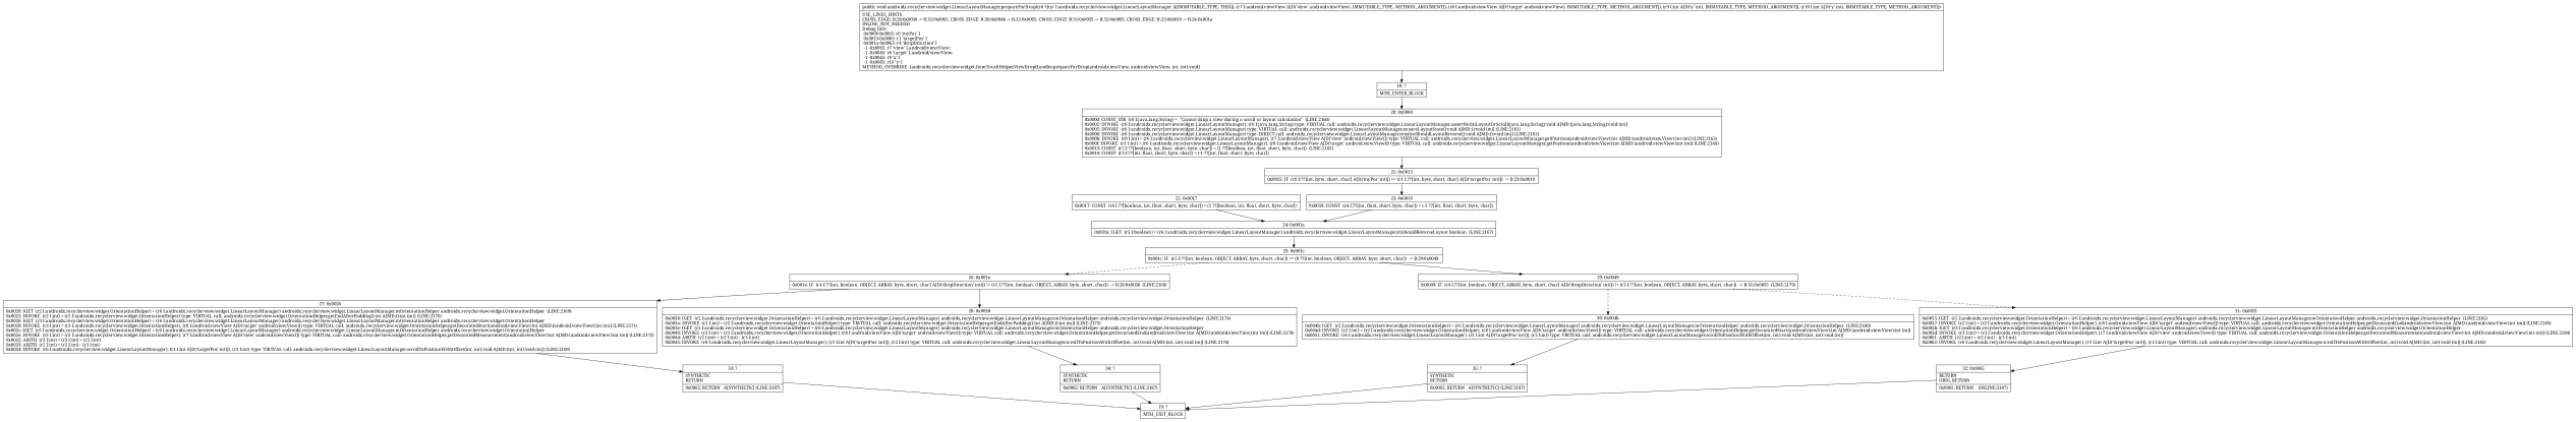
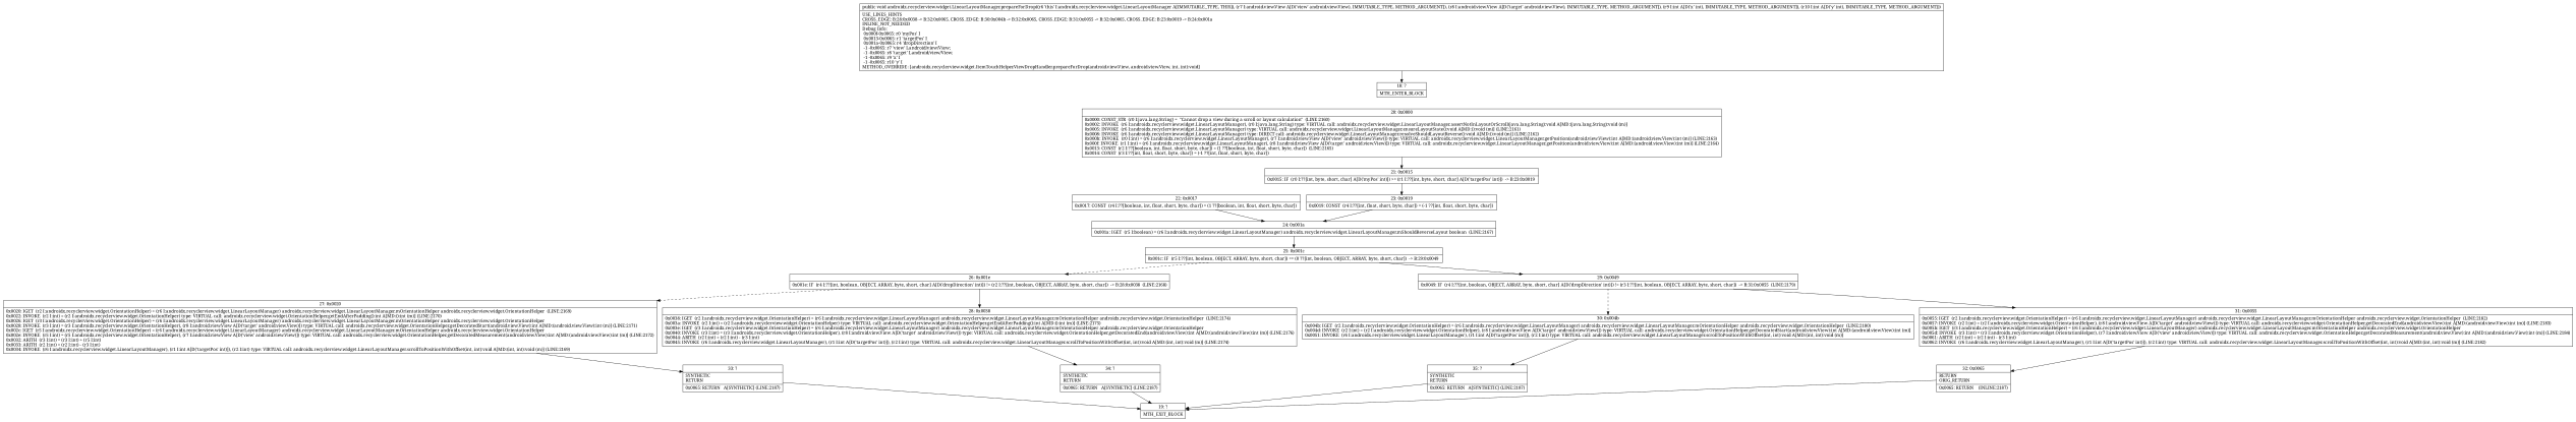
  digraph {
    fontname="Noto Serif"
    node [fontname="Noto Serif" shape=record]
    edge [fontname="Noto Serif"]
    n1 [label="{18\:\ ?|MTH_ENTER_BLOCK\l}"]
    n2 [label="{20\:\ 0x0000|0x0000: CONST_STR  (r0 I:java.lang.String) =  \"Cannot drop a view during a scroll or layout calculation\"  (LINE:2160)\l0x0002: INVOKE  (r6 I:androidx.recyclerview.widget.LinearLayoutManager), (r0 I:java.lang.String) type: VIRTUAL call: androidx.recyclerview.widget.LinearLayoutManager.assertNotInLayoutOrScroll(java.lang.String):void A[MD:(java.lang.String):void (m)]\l0x0005: INVOKE  (r6 I:androidx.recyclerview.widget.LinearLayoutManager) type: VIRTUAL call: androidx.recyclerview.widget.LinearLayoutManager.ensureLayoutState():void A[MD:():void (m)] (LINE:2161)\l0x0008: INVOKE  (r6 I:androidx.recyclerview.widget.LinearLayoutManager) type: DIRECT call: androidx.recyclerview.widget.LinearLayoutManager.resolveShouldLayoutReverse():void A[MD:():void (m)] (LINE:2162)\l0x000b: INVOKE  (r0 I:int) = (r6 I:androidx.recyclerview.widget.LinearLayoutManager), (r7 I:android.view.View A[D('view' android.view.View)]) type: VIRTUAL call: androidx.recyclerview.widget.LinearLayoutManager.getPosition(android.view.View):int A[MD:(android.view.View):int (m)] (LINE:2163)\l0x000f: INVOKE  (r1 I:int) = (r6 I:androidx.recyclerview.widget.LinearLayoutManager), (r8 I:android.view.View A[D('target' android.view.View)]) type: VIRTUAL call: androidx.recyclerview.widget.LinearLayoutManager.getPosition(android.view.View):int A[MD:(android.view.View):int (m)] (LINE:2164)\l0x0013: CONST  (r2 I:??[boolean, int, float, short, byte, char]) = (1 ??[boolean, int, float, short, byte, char])  (LINE:2165)\l0x0014: CONST  (r3 I:??[int, float, short, byte, char]) = (\-1 ??[int, float, short, byte, char]) \l}"]
    n3 [label="{21\:\ 0x0015|0x0015: IF  (r0 I:??[int, byte, short, char] A[D('myPos' int)]) \>= (r1 I:??[int, byte, short, char] A[D('targetPos' int)])  \-\> B:23:0x0019 \l}"]
    n4 [label="{23\:\ 0x0019|0x0019: CONST  (r4 I:??[int, float, short, byte, char]) = (\-1 ??[int, float, short, byte, char]) \l}"]
    n5 [label="{22\:\ 0x0017|0x0017: CONST  (r4 I:??[boolean, int, float, short, byte, char]) = (1 ??[boolean, int, float, short, byte, char]) \l}"]
    n6 [label="{24\:\ 0x001a|0x001a: IGET  (r5 I:boolean) = (r6 I:androidx.recyclerview.widget.LinearLayoutManager) androidx.recyclerview.widget.LinearLayoutManager.mShouldReverseLayout boolean  (LINE:2167)\l}"]
    n7 [label="{25\:\ 0x001c|0x001c: IF  (r5 I:??[int, boolean, OBJECT, ARRAY, byte, short, char]) == (0 ??[int, boolean, OBJECT, ARRAY, byte, short, char])  \-\> B:29:0x0049 \l}"]
    n8 [label="{26\:\ 0x001e|0x001e: IF  (r4 I:??[int, boolean, OBJECT, ARRAY, byte, short, char] A[D('dropDirection' int)]) != (r2 I:??[int, boolean, OBJECT, ARRAY, byte, short, char])  \-\> B:28:0x0038  (LINE:2168)\l}"]
    n9 [label="{29\:\ 0x0049|0x0049: IF  (r4 I:??[int, boolean, OBJECT, ARRAY, byte, short, char] A[D('dropDirection' int)]) != (r3 I:??[int, boolean, OBJECT, ARRAY, byte, short, char])  \-\> B:31:0x0055  (LINE:2179)\l}"]
    n10 [label="{27\:\ 0x0020|0x0020: IGET  (r2 I:androidx.recyclerview.widget.OrientationHelper) = (r6 I:androidx.recyclerview.widget.LinearLayoutManager) androidx.recyclerview.widget.LinearLayoutManager.mOrientationHelper androidx.recyclerview.widget.OrientationHelper  (LINE:2169)\l0x0022: INVOKE  (r2 I:int) = (r2 I:androidx.recyclerview.widget.OrientationHelper) type: VIRTUAL call: androidx.recyclerview.widget.OrientationHelper.getEndAfterPadding():int A[MD:():int (m)] (LINE:2170)\l0x0026: IGET  (r3 I:androidx.recyclerview.widget.OrientationHelper) = (r6 I:androidx.recyclerview.widget.LinearLayoutManager) androidx.recyclerview.widget.LinearLayoutManager.mOrientationHelper androidx.recyclerview.widget.OrientationHelper \l0x0028: INVOKE  (r3 I:int) = (r3 I:androidx.recyclerview.widget.OrientationHelper), (r8 I:android.view.View A[D('target' android.view.View)]) type: VIRTUAL call: androidx.recyclerview.widget.OrientationHelper.getDecoratedStart(android.view.View):int A[MD:(android.view.View):int (m)] (LINE:2171)\l0x002c: IGET  (r5 I:androidx.recyclerview.widget.OrientationHelper) = (r6 I:androidx.recyclerview.widget.LinearLayoutManager) androidx.recyclerview.widget.LinearLayoutManager.mOrientationHelper androidx.recyclerview.widget.OrientationHelper \l0x002e: INVOKE  (r5 I:int) = (r5 I:androidx.recyclerview.widget.OrientationHelper), (r7 I:android.view.View A[D('view' android.view.View)]) type: VIRTUAL call: androidx.recyclerview.widget.OrientationHelper.getDecoratedMeasurement(android.view.View):int A[MD:(android.view.View):int (m)] (LINE:2172)\l0x0032: ARITH  (r3 I:int) = (r3 I:int) + (r5 I:int) \l0x0033: ARITH  (r2 I:int) = (r2 I:int) \- (r3 I:int) \l0x0034: INVOKE  (r6 I:androidx.recyclerview.widget.LinearLayoutManager), (r1 I:int A[D('targetPos' int)]), (r2 I:int) type: VIRTUAL call: androidx.recyclerview.widget.LinearLayoutManager.scrollToPositionWithOffset(int, int):void A[MD:(int, int):void (m)] (LINE:2169)\l}"]
    n11 [label="{28\:\ 0x0038|0x0038: IGET  (r2 I:androidx.recyclerview.widget.OrientationHelper) = (r6 I:androidx.recyclerview.widget.LinearLayoutManager) androidx.recyclerview.widget.LinearLayoutManager.mOrientationHelper androidx.recyclerview.widget.OrientationHelper  (LINE:2174)\l0x003a: INVOKE  (r2 I:int) = (r2 I:androidx.recyclerview.widget.OrientationHelper) type: VIRTUAL call: androidx.recyclerview.widget.OrientationHelper.getEndAfterPadding():int A[MD:():int (m)] (LINE:2175)\l0x003e: IGET  (r3 I:androidx.recyclerview.widget.OrientationHelper) = (r6 I:androidx.recyclerview.widget.LinearLayoutManager) androidx.recyclerview.widget.LinearLayoutManager.mOrientationHelper androidx.recyclerview.widget.OrientationHelper \l0x0040: INVOKE  (r3 I:int) = (r3 I:androidx.recyclerview.widget.OrientationHelper), (r8 I:android.view.View A[D('target' android.view.View)]) type: VIRTUAL call: androidx.recyclerview.widget.OrientationHelper.getDecoratedEnd(android.view.View):int A[MD:(android.view.View):int (m)] (LINE:2176)\l0x0044: ARITH  (r2 I:int) = (r2 I:int) \- (r3 I:int) \l0x0045: INVOKE  (r6 I:androidx.recyclerview.widget.LinearLayoutManager), (r1 I:int A[D('targetPos' int)]), (r2 I:int) type: VIRTUAL call: androidx.recyclerview.widget.LinearLayoutManager.scrollToPositionWithOffset(int, int):void A[MD:(int, int):void (m)] (LINE:2174)\l}"]
    n12 [label="{30\:\ 0x004b|0x004b: IGET  (r2 I:androidx.recyclerview.widget.OrientationHelper) = (r6 I:androidx.recyclerview.widget.LinearLayoutManager) androidx.recyclerview.widget.LinearLayoutManager.mOrientationHelper androidx.recyclerview.widget.OrientationHelper  (LINE:2180)\l0x004d: INVOKE  (r2 I:int) = (r2 I:androidx.recyclerview.widget.OrientationHelper), (r8 I:android.view.View A[D('target' android.view.View)]) type: VIRTUAL call: androidx.recyclerview.widget.OrientationHelper.getDecoratedStart(android.view.View):int A[MD:(android.view.View):int (m)]\l0x0051: INVOKE  (r6 I:androidx.recyclerview.widget.LinearLayoutManager), (r1 I:int A[D('targetPos' int)]), (r2 I:int) type: VIRTUAL call: androidx.recyclerview.widget.LinearLayoutManager.scrollToPositionWithOffset(int, int):void A[MD:(int, int):void (m)]\l}"]
    n13 [label="{31\:\ 0x0055|0x0055: IGET  (r2 I:androidx.recyclerview.widget.OrientationHelper) = (r6 I:androidx.recyclerview.widget.LinearLayoutManager) androidx.recyclerview.widget.LinearLayoutManager.mOrientationHelper androidx.recyclerview.widget.OrientationHelper  (LINE:2182)\l0x0057: INVOKE  (r2 I:int) = (r2 I:androidx.recyclerview.widget.OrientationHelper), (r8 I:android.view.View A[D('target' android.view.View)]) type: VIRTUAL call: androidx.recyclerview.widget.OrientationHelper.getDecoratedEnd(android.view.View):int A[MD:(android.view.View):int (m)] (LINE:2183)\l0x005b: IGET  (r3 I:androidx.recyclerview.widget.OrientationHelper) = (r6 I:androidx.recyclerview.widget.LinearLayoutManager) androidx.recyclerview.widget.LinearLayoutManager.mOrientationHelper androidx.recyclerview.widget.OrientationHelper \l0x005d: INVOKE  (r3 I:int) = (r3 I:androidx.recyclerview.widget.OrientationHelper), (r7 I:android.view.View A[D('view' android.view.View)]) type: VIRTUAL call: androidx.recyclerview.widget.OrientationHelper.getDecoratedMeasurement(android.view.View):int A[MD:(android.view.View):int (m)] (LINE:2184)\l0x0061: ARITH  (r2 I:int) = (r2 I:int) \- (r3 I:int) \l0x0062: INVOKE  (r6 I:androidx.recyclerview.widget.LinearLayoutManager), (r1 I:int A[D('targetPos' int)]), (r2 I:int) type: VIRTUAL call: androidx.recyclerview.widget.LinearLayoutManager.scrollToPositionWithOffset(int, int):void A[MD:(int, int):void (m)] (LINE:2182)\l}"]
    n14 [label="{33\:\ ?|SYNTHETIC\lRETURN\l|0x0065: RETURN   A[SYNTHETIC] (LINE:2187)\l}"]
    n15 [label="{34\:\ ?|SYNTHETIC\lRETURN\l|0x0065: RETURN   A[SYNTHETIC] (LINE:2187)\l}"]
    n16 [label="{19\:\ ?|MTH_EXIT_BLOCK\l}"]
    n17 [label="{35\:\ ?|SYNTHETIC\lRETURN\l|0x0065: RETURN   A[SYNTHETIC] (LINE:2187)\l}"]
    n18 [label="{32\:\ 0x0065|RETURN\lORIG_RETURN\l|0x0065: RETURN    (INLINE:2187)\l}"]
    n19 [label="{public void androidx.recyclerview.widget.LinearLayoutManager.prepareForDrop((r6 'this' I:androidx.recyclerview.widget.LinearLayoutManager A[IMMUTABLE_TYPE, THIS]), (r7 I:android.view.View A[D('view' android.view.View), IMMUTABLE_TYPE, METHOD_ARGUMENT]), (r8 I:android.view.View A[D('target' android.view.View), IMMUTABLE_TYPE, METHOD_ARGUMENT]), (r9 I:int A[D('x' int), IMMUTABLE_TYPE, METHOD_ARGUMENT]), (r10 I:int A[D('y' int), IMMUTABLE_TYPE, METHOD_ARGUMENT]))  | USE_LINES_HINTS\lCROSS_EDGE: B:28:0x0038 \-\> B:32:0x0065, CROSS_EDGE: B:30:0x004b \-\> B:32:0x0065, CROSS_EDGE: B:31:0x0055 \-\> B:32:0x0065, CROSS_EDGE: B:23:0x0019 \-\> B:24:0x001a\lINLINE_NOT_NEEDED\lDebug Info:\l  0x000f\-0x0065: r0 'myPos' I\l  0x0013\-0x0065: r1 'targetPos' I\l  0x001a\-0x0065: r4 'dropDirection' I\l  \-1 \-0x0065: r7 'view' Landroid\/view\/View;\l  \-1 \-0x0065: r8 'target' Landroid\/view\/View;\l  \-1 \-0x0065: r9 'x' I\l  \-1 \-0x0065: r10 'y' I\lMETHOD_OVERRIDE: [androidx.recyclerview.widget.ItemTouchHelper.ViewDropHandler.prepareForDrop(android.view.View, android.view.View, int, int):void]\l}"]
-   n1 -> n2
    n2 -> n3
    n3 -> n4
    n4 -> n6
    n5 -> n6
    n6 -> n7
    n7 -> n8 [style=dashed]
    n7 -> n9
-   n8 -> n10 [style=solid]
+   n8 -> n10 [style=dashed]
    n8 -> n11
    n9 -> n12 [style=dashed]
-   n9 -> n13 [style=dashed]
+   n9 -> n13
    n10 -> n14
    n11 -> n15
    n12 -> n17
    n13 -> n18
    n14 -> n16
    n15 -> n16
    n17 -> n16
    n18 -> n16
    n19 -> n1
  }
